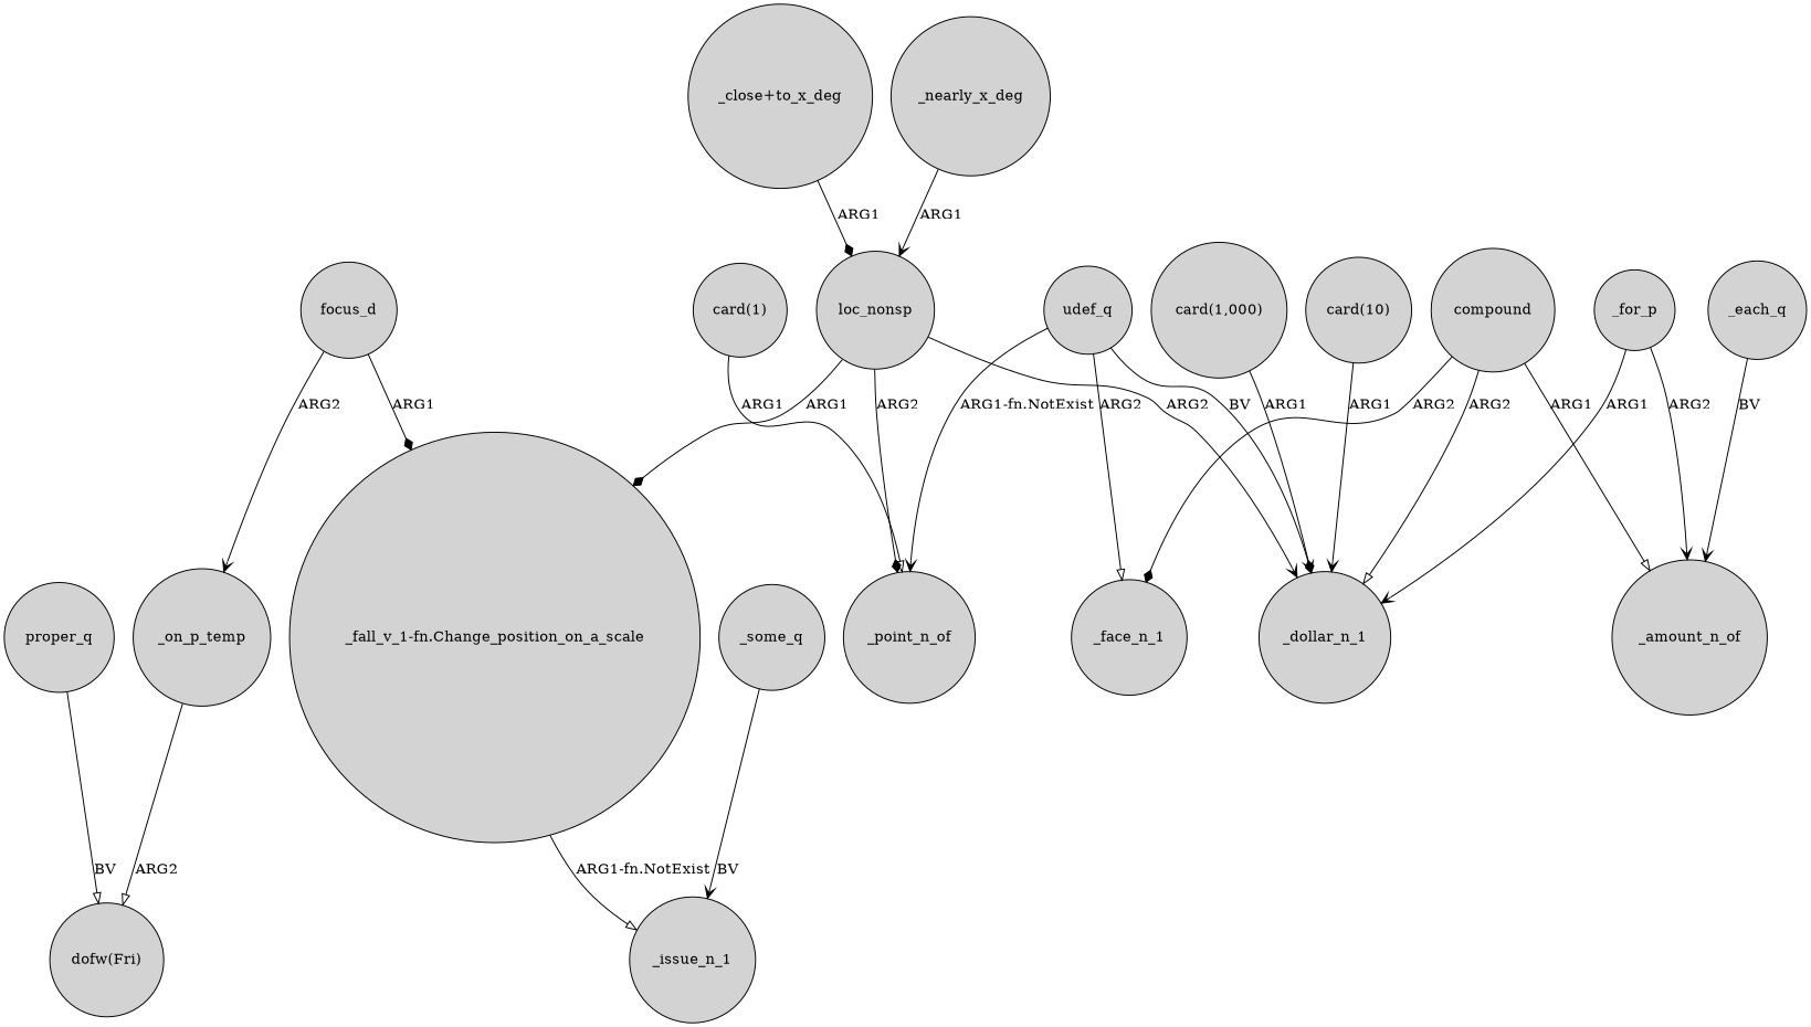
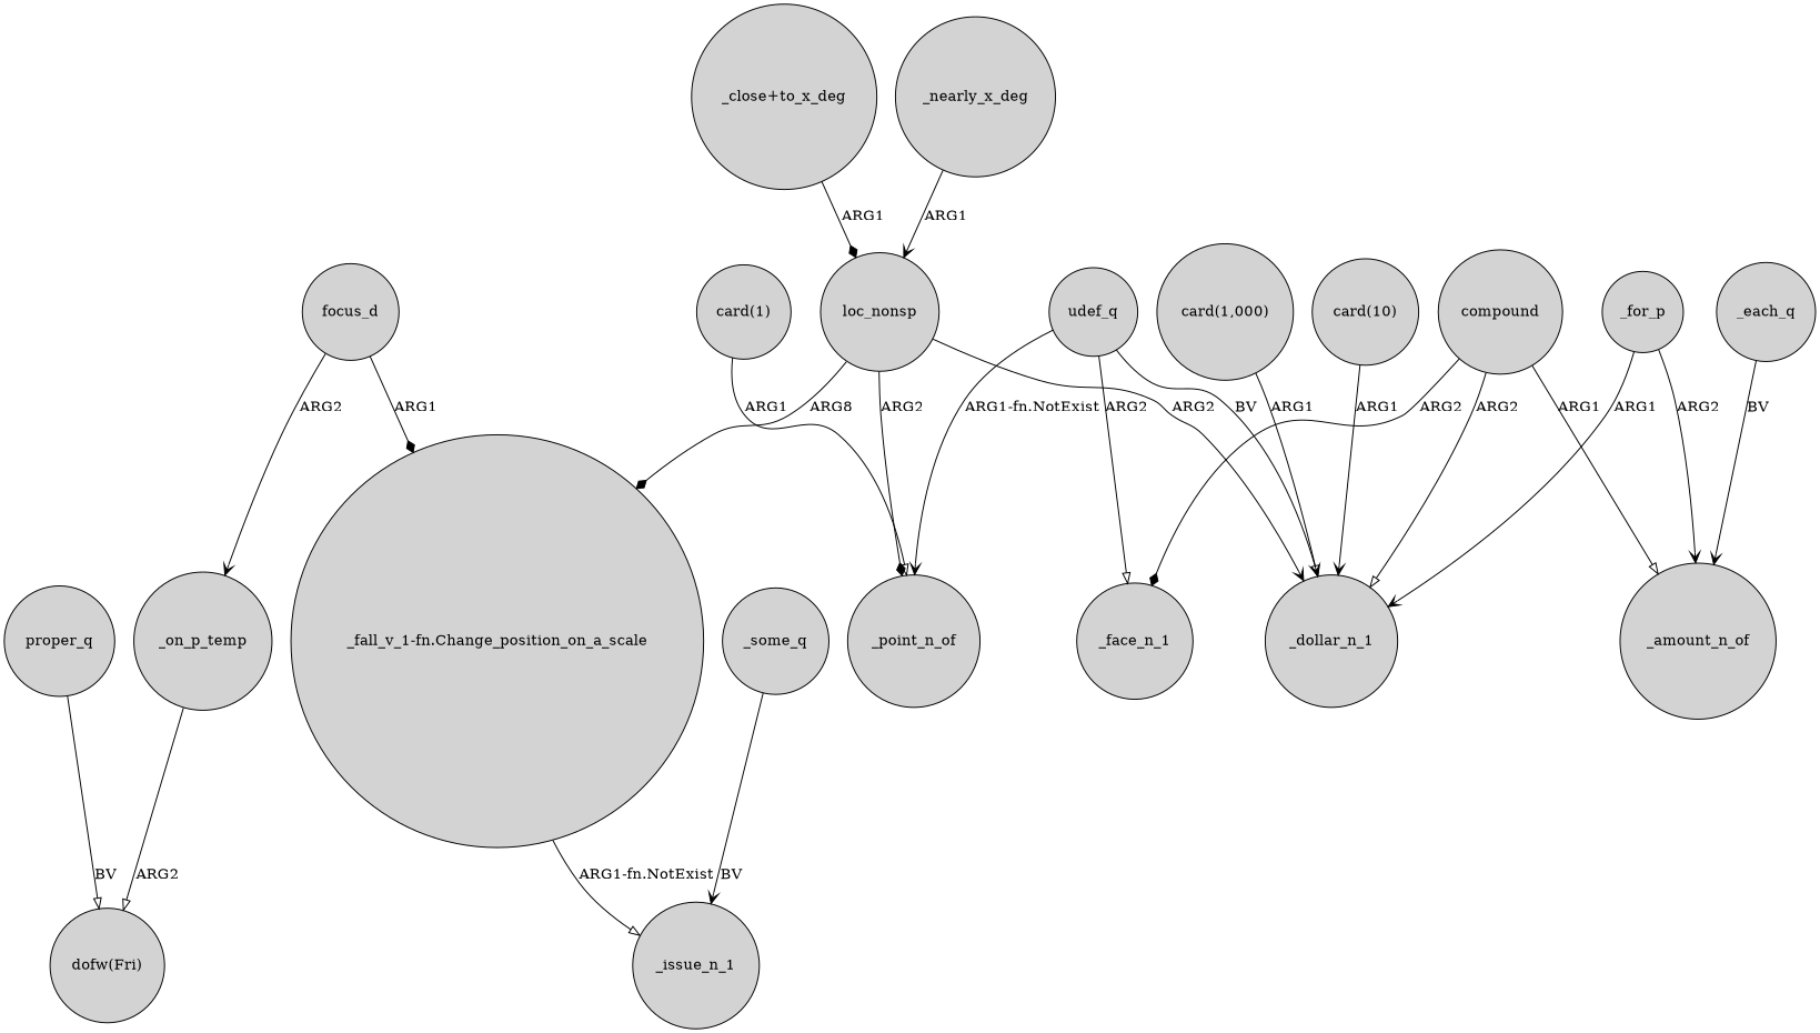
  digraph {
    node [shape=circle style=filled]
    edge [arrowhead=vee]
    proper_q
    "dofw(Fri)"
    loc_nonsp
    _point_n_of
    "_fall_v_1-fn.Change_position_on_a_scale"
    _dollar_n_1
    _issue_n_1
    udef_q
    _face_n_1
    compound
    _amount_n_of
    _each_q
    focus_d
    _on_p_temp
    "card(1,000)"
    "card(10)"
    _some_q
    "card(1)"
    _for_p
    "_close+to_x_deg"
    _nearly_x_deg
    proper_q -> "dofw(Fri)" [arrowhead=onormal label=BV]
    loc_nonsp -> _point_n_of [arrowhead=diamond label=ARG2]
-   loc_nonsp -> "_fall_v_1-fn.Change_position_on_a_scale" [arrowhead=diamond label=ARG1]
+   loc_nonsp -> "_fall_v_1-fn.Change_position_on_a_scale" [arrowhead=diamond label=ARG8]
    loc_nonsp -> _dollar_n_1 [label=ARG2]
    "_fall_v_1-fn.Change_position_on_a_scale" -> _issue_n_1 [arrowhead=onormal label="ARG1-fn.NotExist"]
    udef_q -> _point_n_of [label="ARG1-fn.NotExist"]
    udef_q -> _dollar_n_1 [label=BV]
    udef_q -> _face_n_1 [arrowhead=onormal label=ARG2]
    compound -> _dollar_n_1 [arrowhead=onormal label=ARG2]
    compound -> _face_n_1 [arrowhead=diamond label=ARG2]
    compound -> _amount_n_of [arrowhead=onormal label=ARG1]
    _each_q -> _amount_n_of [label=BV]
    focus_d -> "_fall_v_1-fn.Change_position_on_a_scale" [arrowhead=diamond label=ARG1]
    focus_d -> _on_p_temp [label=ARG2]
    _on_p_temp -> "dofw(Fri)" [arrowhead=onormal label=ARG2]
-   "card(1,000)" -> _dollar_n_1 [arrowhead=diamond label=ARG1]
+   "card(1,000)" -> _dollar_n_1 [arrowhead=onormal label=ARG1]
    "card(10)" -> _dollar_n_1 [label=ARG1]
    _some_q -> _issue_n_1 [label=BV]
    "card(1)" -> _point_n_of [arrowhead=onormal label=ARG1]
    _for_p -> _dollar_n_1 [label=ARG1]
    _for_p -> _amount_n_of [label=ARG2]
    "_close+to_x_deg" -> loc_nonsp [arrowhead=diamond label=ARG1]
    _nearly_x_deg -> loc_nonsp [label=ARG1]
  }
